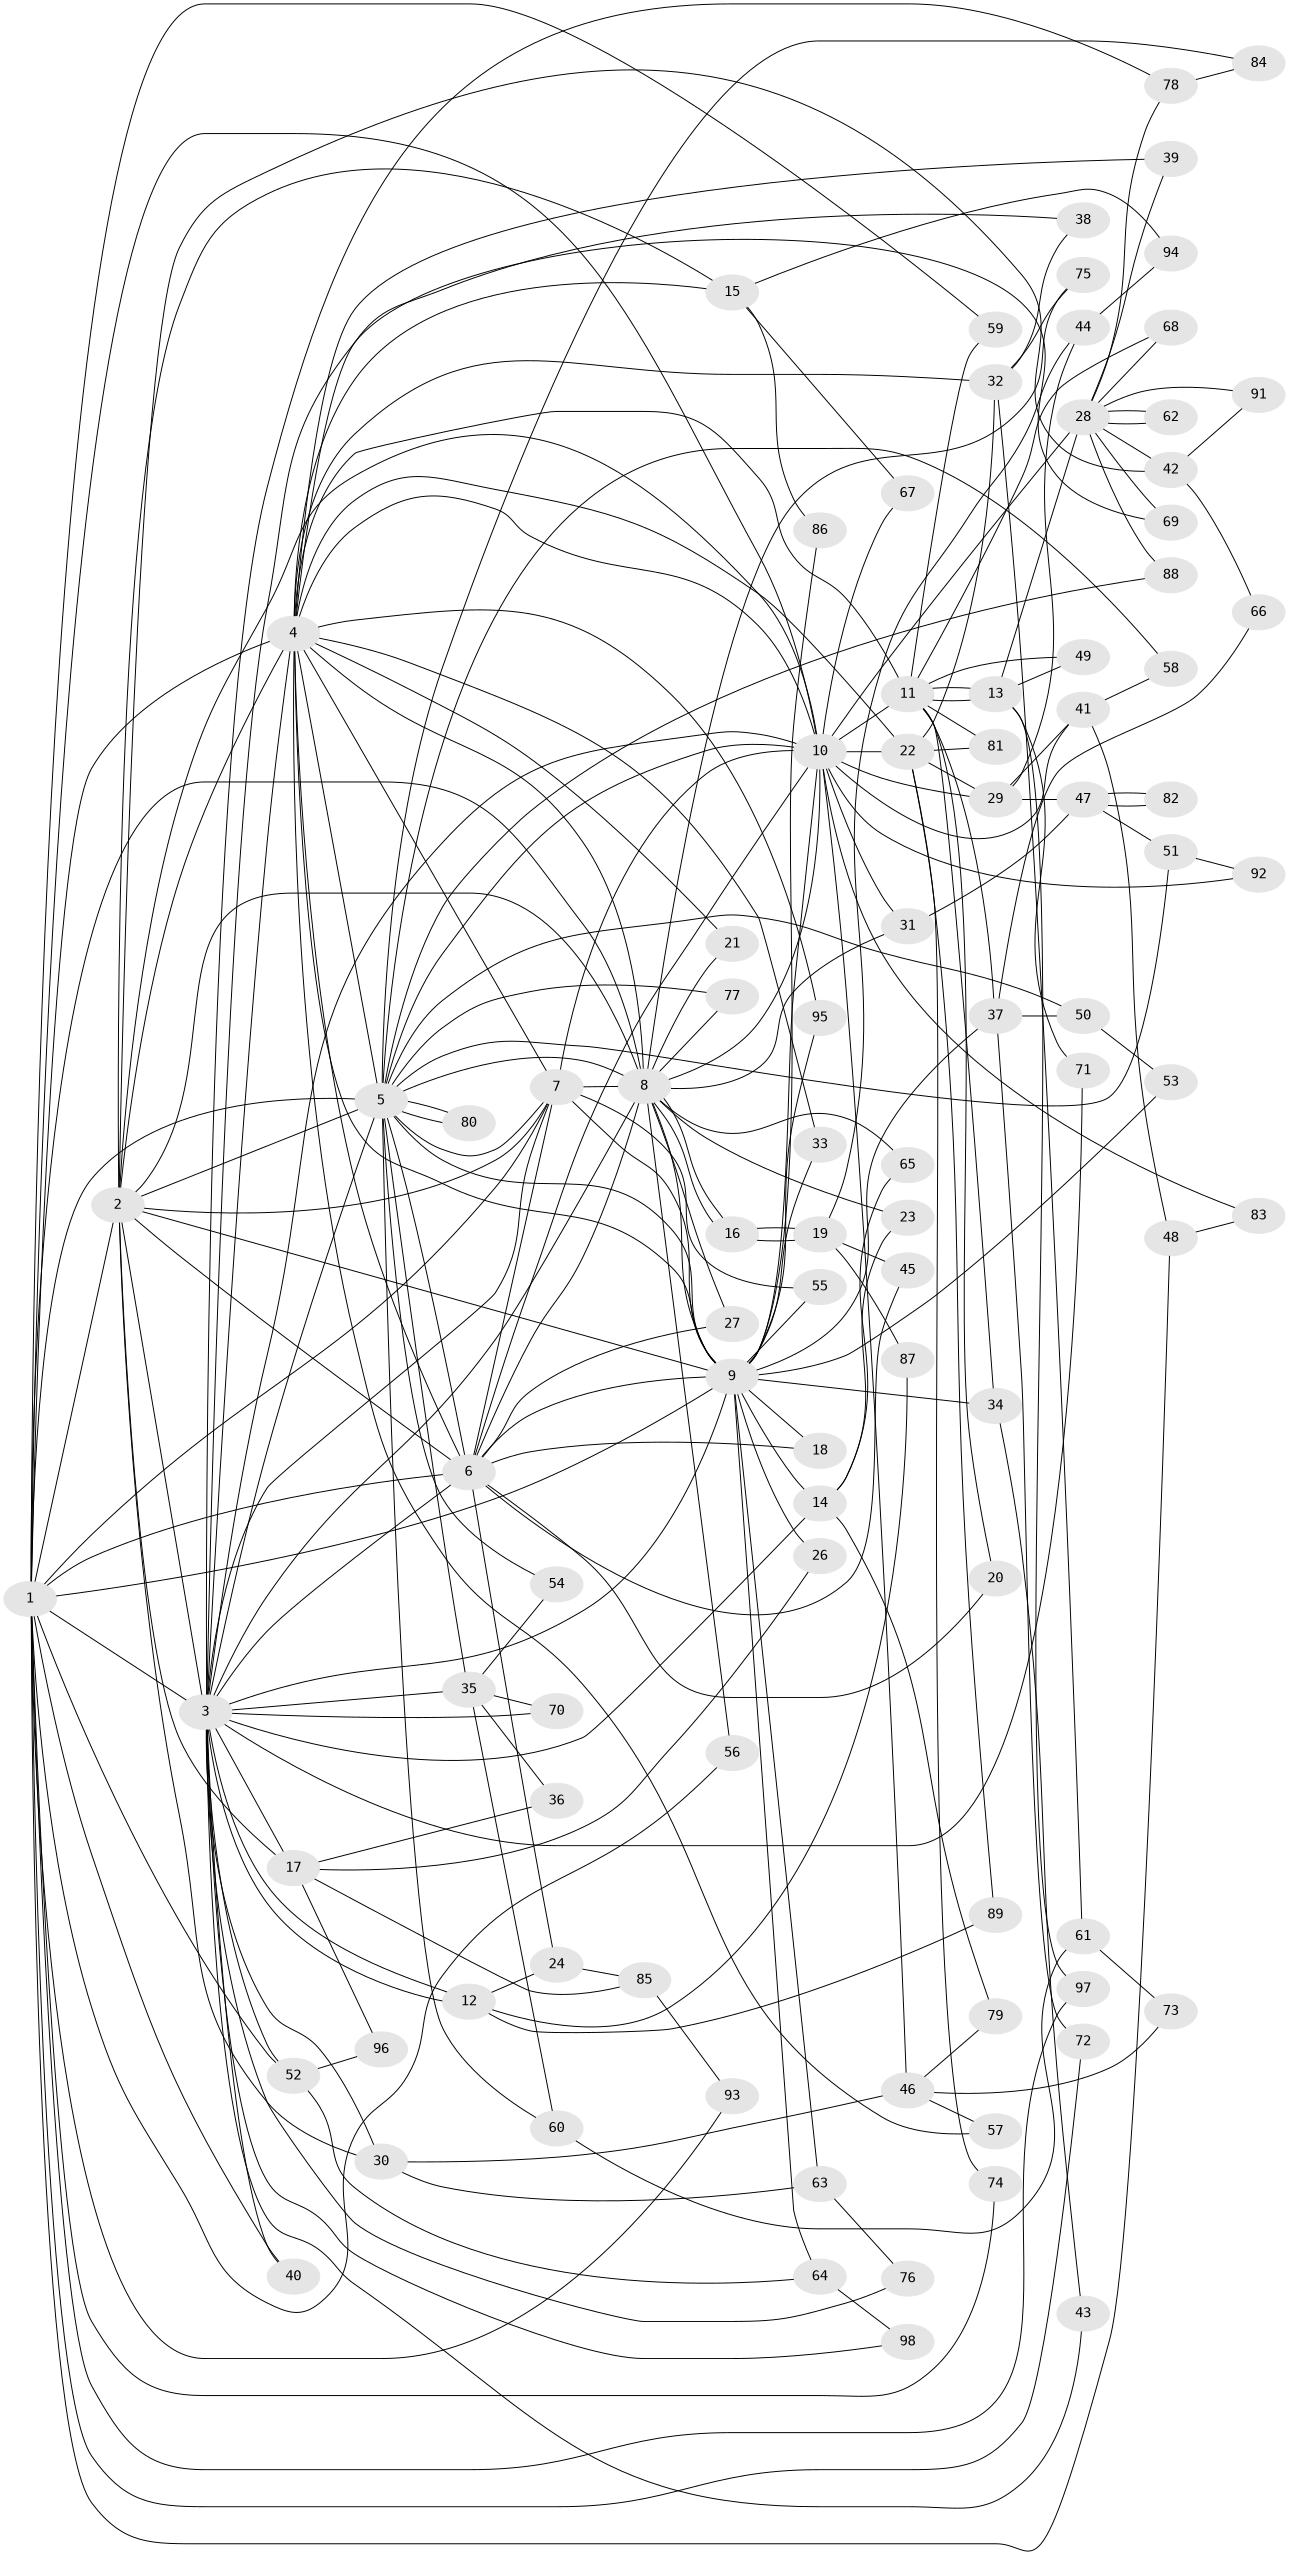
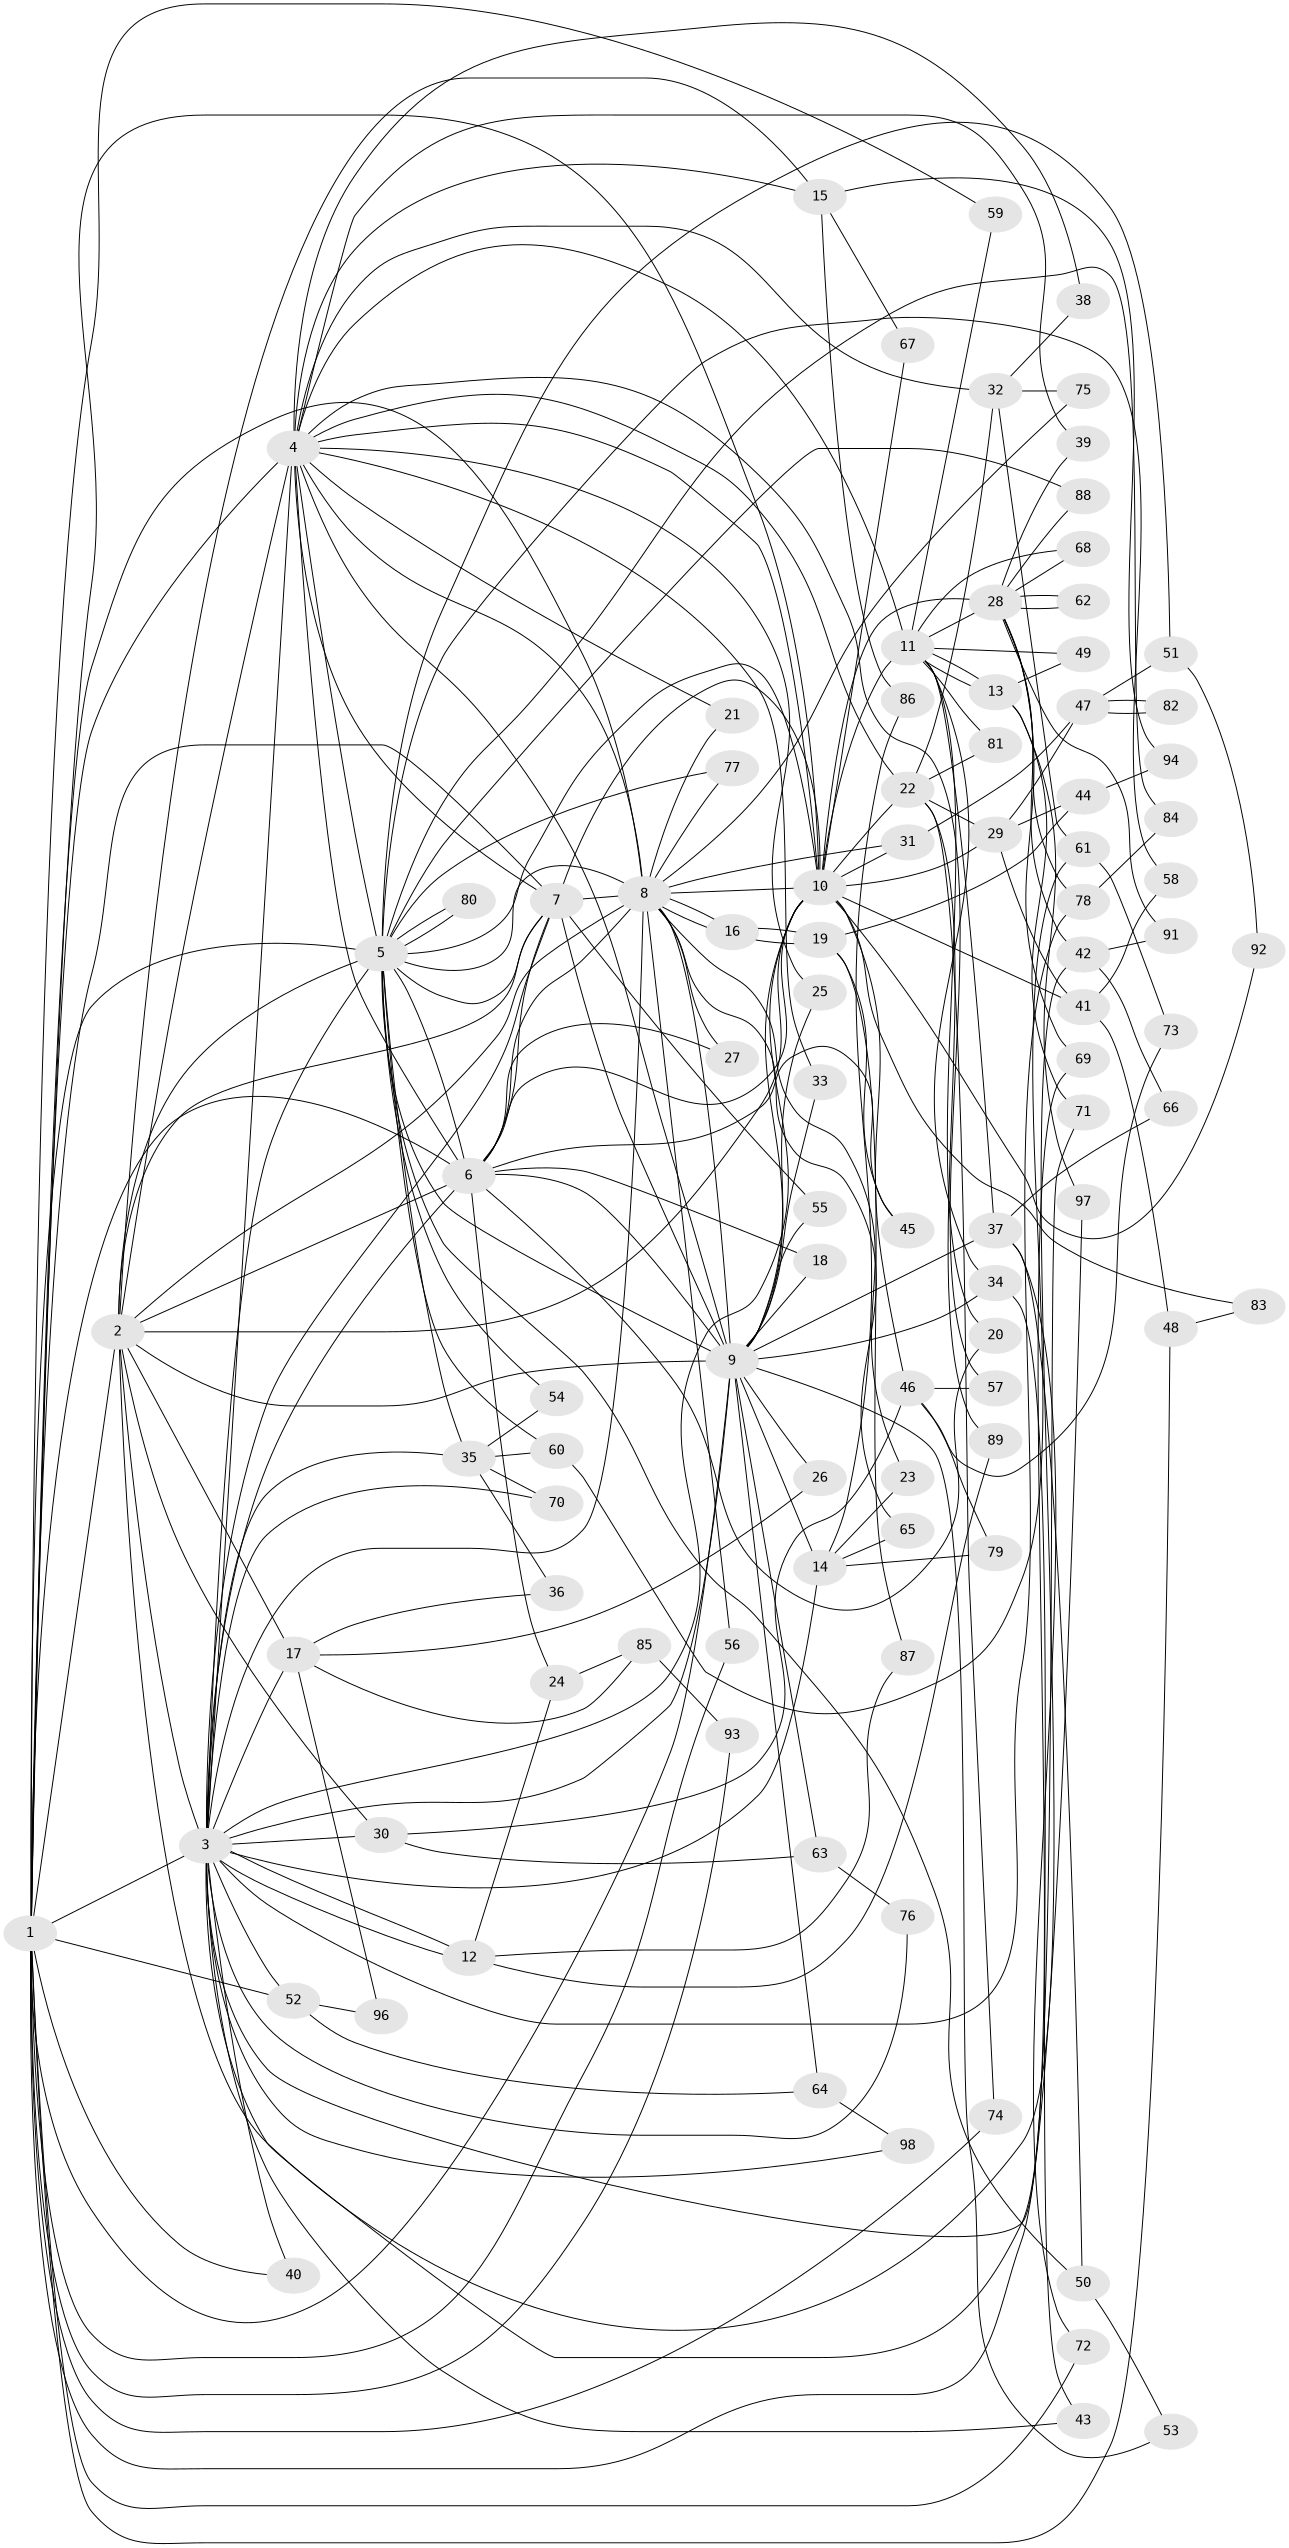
  graph {
    fontname="DejaVu Sans Mono"
    rankdir=LR
    node [color=gray90 fontname="DejaVu Sans Mono" style=filled]
    edge [fontname="DejaVu Sans Mono"]
    1
    2
    3
    4
    5
    6
    7
    8
    9
    10
    40
    48
    52
    56
    59
    72
    74
    93
    97
    15
    17
    30
    42
    76
    12
    14
    35
    43
    69
    70
    71
    78
    n33 [label=98]
    11
    21
    22
-   25 [label=95]
+   25
    32
    33
    38
    39
    57
    50
    51
    54
    58
    60
    77
    80
    84
    88
    18
    20
    24
    27
    45
    55
    16
    23
    31
    65
    75
    26
    34
    37
    53
    63
    64
    86
    28
    29
    41
    46
    67
    83
    92
    96
    94
    36
    85
    91
    66
    87
    89
    79
    13
    49
    68
    81
    61
    19
    47
    62
    44
    73
    82
    1 -- 2
    1 -- 3
    1 -- 4
    1 -- 5
    1 -- 6
    1 -- 7
    1 -- 8
    1 -- 9
    1 -- 10
    1 -- 40
    1 -- 48
    1 -- 52
    1 -- 56
    1 -- 59
    1 -- 72
    1 -- 74
    1 -- 93
    1 -- 97
    2 -- 3
    2 -- 4
    2 -- 5
    2 -- 6
    2 -- 7
    2 -- 8
    2 -- 9
    2 -- 10
    2 -- 15
    2 -- 17
    2 -- 30
    2 -- 42
    3 -- 4
    3 -- 5
    3 -- 6
    3 -- 7
    3 -- 8
    3 -- 9
    3 -- 10
    3 -- 40
    3 -- 52
    3 -- 17
    3 -- 30
    3 -- 76
    3 -- 12
    3 -- 12
    3 -- 14
    3 -- 35
    3 -- 43
    3 -- 69
    3 -- 70
    3 -- 71
    3 -- 78
    3 -- n33
    4 -- 5
    4 -- 6
    4 -- 7
    4 -- 8
    4 -- 9
    4 -- 10
    4 -- 15
    4 -- 11
    4 -- 21
    4 -- 22
    4 -- 25
    4 -- 32
    4 -- 33
    4 -- 38
    4 -- 39
    4 -- 57
    5 -- 6
    5 -- 7
    5 -- 8
    5 -- 9
    5 -- 10
    5 -- 35
    5 -- 50
    5 -- 51
    5 -- 54
    5 -- 58
    5 -- 60
    5 -- 77
    5 -- 80
    5 -- 80
    5 -- 84
    5 -- 88
    6 -- 7
    6 -- 8
    6 -- 9
    6 -- 10
    6 -- 18
    6 -- 20
    6 -- 24
    6 -- 27
    6 -- 45
    7 -- 8
    7 -- 9
    7 -- 10
    7 -- 55
    8 -- 9
    8 -- 10
    8 -- 56
    8 -- 21
    8 -- 77
    8 -- 27
    8 -- 16
    8 -- 16
    8 -- 23
    8 -- 31
    8 -- 65
    8 -- 75
    9 -- 10
    9 -- 14
    9 -- 25
    9 -- 33
    9 -- 18
    9 -- 55
    9 -- 26
    9 -- 34
    9 -- 37
    9 -- 53
    9 -- 63
    9 -- 64
-   9 -- 86
+   14 -- 86
    10 -- 11
    10 -- 22
    10 -- 31
    10 -- 28
    10 -- 29
    10 -- 41
    10 -- 46
    10 -- 67
    10 -- 83
    10 -- 92
    48 -- 83
    52 -- 64
    52 -- 96
    15 -- 86
    15 -- 67
    15 -- 94
    17 -- 26
    17 -- 96
    17 -- 36
    17 -- 85
    30 -- 63
    30 -- 46
    42 -- 91
    42 -- 66
    12 -- 24
    12 -- 87
    12 -- 89
    14 -- 23
    14 -- 65
    14 -- 79
    35 -- 70
    35 -- 54
    35 -- 60
    35 -- 36
    78 -- 84
    11 -- 59
    11 -- 20
    11 -- 34
    11 -- 37
-   13 -- 28
+   11 -- 28
    11 -- 13
    11 -- 13
    11 -- 49
    11 -- 68
    11 -- 81
    22 -- 74
    22 -- 32
    22 -- 29
    22 -- 89
    22 -- 81
    32 -- 38
    32 -- 75
    32 -- 61
    50 -- 53
    51 -- 92
    60 -- 61
    24 -- 85
    16 -- 19
    16 -- 19
    31 -- 47
    34 -- 43
    37 -- 72
    37 -- 50
    37 -- 66
    63 -- 76
    64 -- n33
    28 -- 42
    28 -- 69
    28 -- 78
    28 -- 39
    28 -- 88
    28 -- 91
    28 -- 68
    28 -- 62
    28 -- 62
    29 -- 41
    29 -- 47
    29 -- 44
    41 -- 48
    41 -- 58
    46 -- 57
    46 -- 79
    46 -- 73
    85 -- 93
    13 -- 97
    13 -- 71
    13 -- 49
    61 -- 73
    19 -- 45
    19 -- 87
    19 -- 44
    47 -- 51
    47 -- 82
    47 -- 82
    44 -- 94
  }
